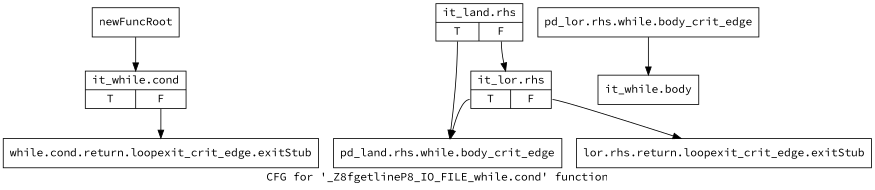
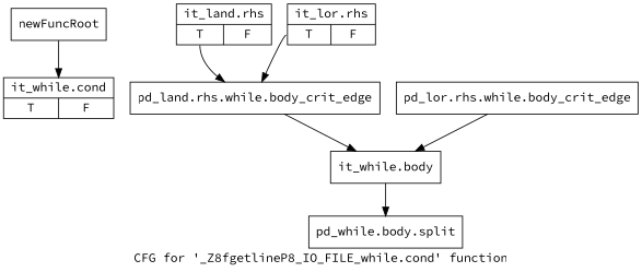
  digraph {
    fontname="Source Code Pro"
    label="CFG for '_Z8fgetlineP8_IO_FILE_while.cond' function"
    node [fontname="Source Code Pro" shape=record]
    edge [fontname="Source Code Pro"]
    n1 [label="{newFuncRoot}"]
    n2 [label="{it_while.cond|{<s0>T|<s1>F}}"]
-   n3 [label="{while.cond.return.loopexit_crit_edge.exitStub}"]
    n4 [label="{it_land.rhs|{<s0>T|<s1>F}}"]
    n5 [label="{pd_land.rhs.while.body_crit_edge}"]
    n6 [label="{it_lor.rhs|{<s0>T|<s1>F}}"]
-   n7 [label="{lor.rhs.return.loopexit_crit_edge.exitStub}"]
    n8 [label="{it_while.body}"]
+   n9 [label="{pd_while.body.split}"]
    n10 [label="{pd_lor.rhs.while.body_crit_edge}"]
    n1 -> n2
-   n2 -> n3 [tailport=s1]
    n4 -> n5 [tailport=s0]
-   n4 -> n6 [tailport=s1]
+   n5 -> n8
    n6 -> n5 [tailport=s0]
-   n6 -> n7 [tailport=s1]
+   n8 -> n9
    n10 -> n8
  }
